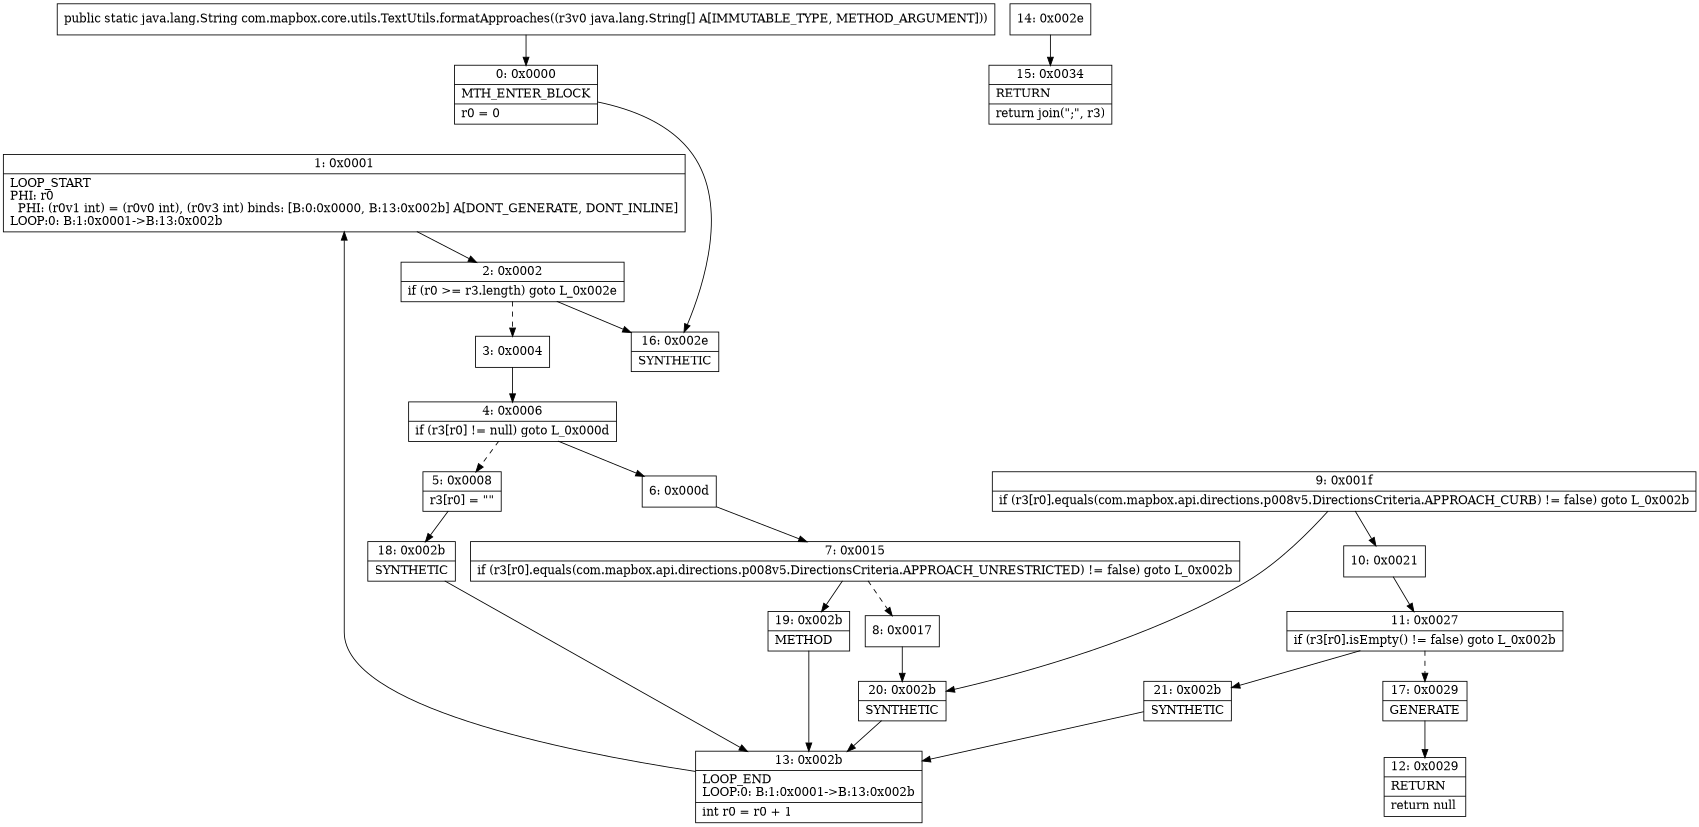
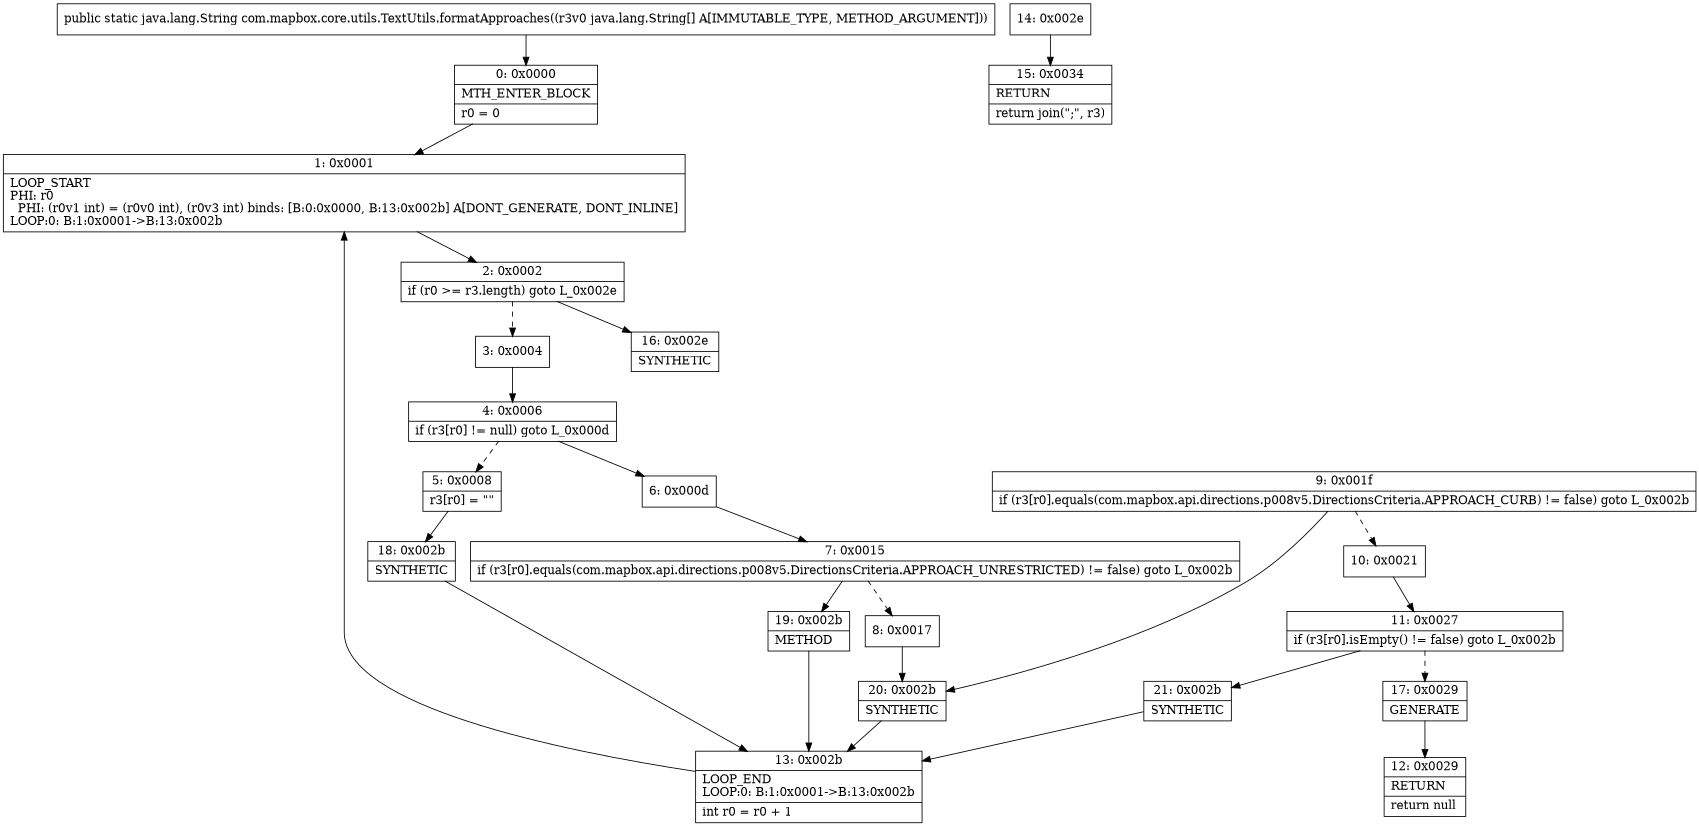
  digraph {
    node [shape=record]
    n1 [label="{0\:\ 0x0000|MTH_ENTER_BLOCK\l|r0 = 0\l}"]
    n2 [label="{1\:\ 0x0001|LOOP_START\lPHI: r0 \l  PHI: (r0v1 int) = (r0v0 int), (r0v3 int) binds: [B:0:0x0000, B:13:0x002b] A[DONT_GENERATE, DONT_INLINE]\lLOOP:0: B:1:0x0001\-\>B:13:0x002b\l}"]
    n3 [label="{2\:\ 0x0002|if (r0 \>= r3.length) goto L_0x002e\l}"]
    n4 [label="{3\:\ 0x0004}"]
    n5 [label="{16\:\ 0x002e|SYNTHETIC\l}"]
    n6 [label="{4\:\ 0x0006|if (r3[r0] != null) goto L_0x000d\l}"]
    n7 [label="{5\:\ 0x0008|r3[r0] = \"\"\l}"]
    n8 [label="{6\:\ 0x000d}"]
    n9 [label="{18\:\ 0x002b|SYNTHETIC\l}"]
    n10 [label="{7\:\ 0x0015|if (r3[r0].equals(com.mapbox.api.directions.p008v5.DirectionsCriteria.APPROACH_UNRESTRICTED) != false) goto L_0x002b\l}"]
    n11 [label="{13\:\ 0x002b|LOOP_END\lLOOP:0: B:1:0x0001\-\>B:13:0x002b\l|int r0 = r0 + 1\l}"]
    n12 [label="{8\:\ 0x0017}"]
    n13 [label="{19\:\ 0x002b|METHOD\l}"]
    n14 [label="{20\:\ 0x002b|SYNTHETIC\l}"]
    n15 [label="{9\:\ 0x001f|if (r3[r0].equals(com.mapbox.api.directions.p008v5.DirectionsCriteria.APPROACH_CURB) != false) goto L_0x002b\l}"]
    n16 [label="{10\:\ 0x0021}"]
    n17 [label="{11\:\ 0x0027|if (r3[r0].isEmpty() != false) goto L_0x002b\l}"]
    n18 [label="{17\:\ 0x0029|GENERATE\l}"]
    n19 [label="{21\:\ 0x002b|SYNTHETIC\l}"]
    n20 [label="{12\:\ 0x0029|RETURN\l|return null\l}"]
    n21 [label="{14\:\ 0x002e}"]
    n22 [label="{15\:\ 0x0034|RETURN\l|return join(\";\", r3)\l}"]
    n23 [label="{public static java.lang.String com.mapbox.core.utils.TextUtils.formatApproaches((r3v0 java.lang.String[] A[IMMUTABLE_TYPE, METHOD_ARGUMENT])) }"]
-   n1 -> n5
+   n1 -> n2
    n2 -> n3
    n3 -> n4 [style=dashed]
    n3 -> n5
    n4 -> n6
    n6 -> n7 [style=dashed]
    n6 -> n8
    n7 -> n9
    n8 -> n10
    n9 -> n11
    n10 -> n12 [style=dashed]
    n10 -> n13
    n11 -> n2
    n12 -> n14
    n13 -> n11
    n14 -> n11
    n15 -> n14
-   n15 -> n16 [style=solid]
+   n15 -> n16 [style=dashed]
    n16 -> n17
    n17 -> n18 [style=dashed]
    n17 -> n19
    n18 -> n20
    n19 -> n11
    n21 -> n22
    n23 -> n1
  }
